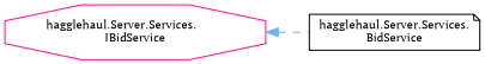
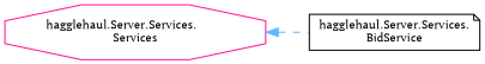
  digraph {
    rankdir=LR
    fontname="PT Serif"
    node [fillcolor=white fontname="PT Serif" fontsize=10 style=filled]
-   n1 [color=deeppink height=0.2 label="hagglehaul.Server.Services.\lIBidService" shape=octagon width=0.4]
+   n1 [color=deeppink height=0.2 label="hagglehaul.Server.Services.\lServices" shape=octagon width=0.4]
    n2 [color=black height=0.2 label="hagglehaul.Server.Services.\lBidService" shape=note width=0.4]
    n1 -> n2 [color=steelblue1 dir=back fontname="PT Serif" fontsize=10 labelfontname=Helvetica labelfontsize=10 style=dashed]
  }
